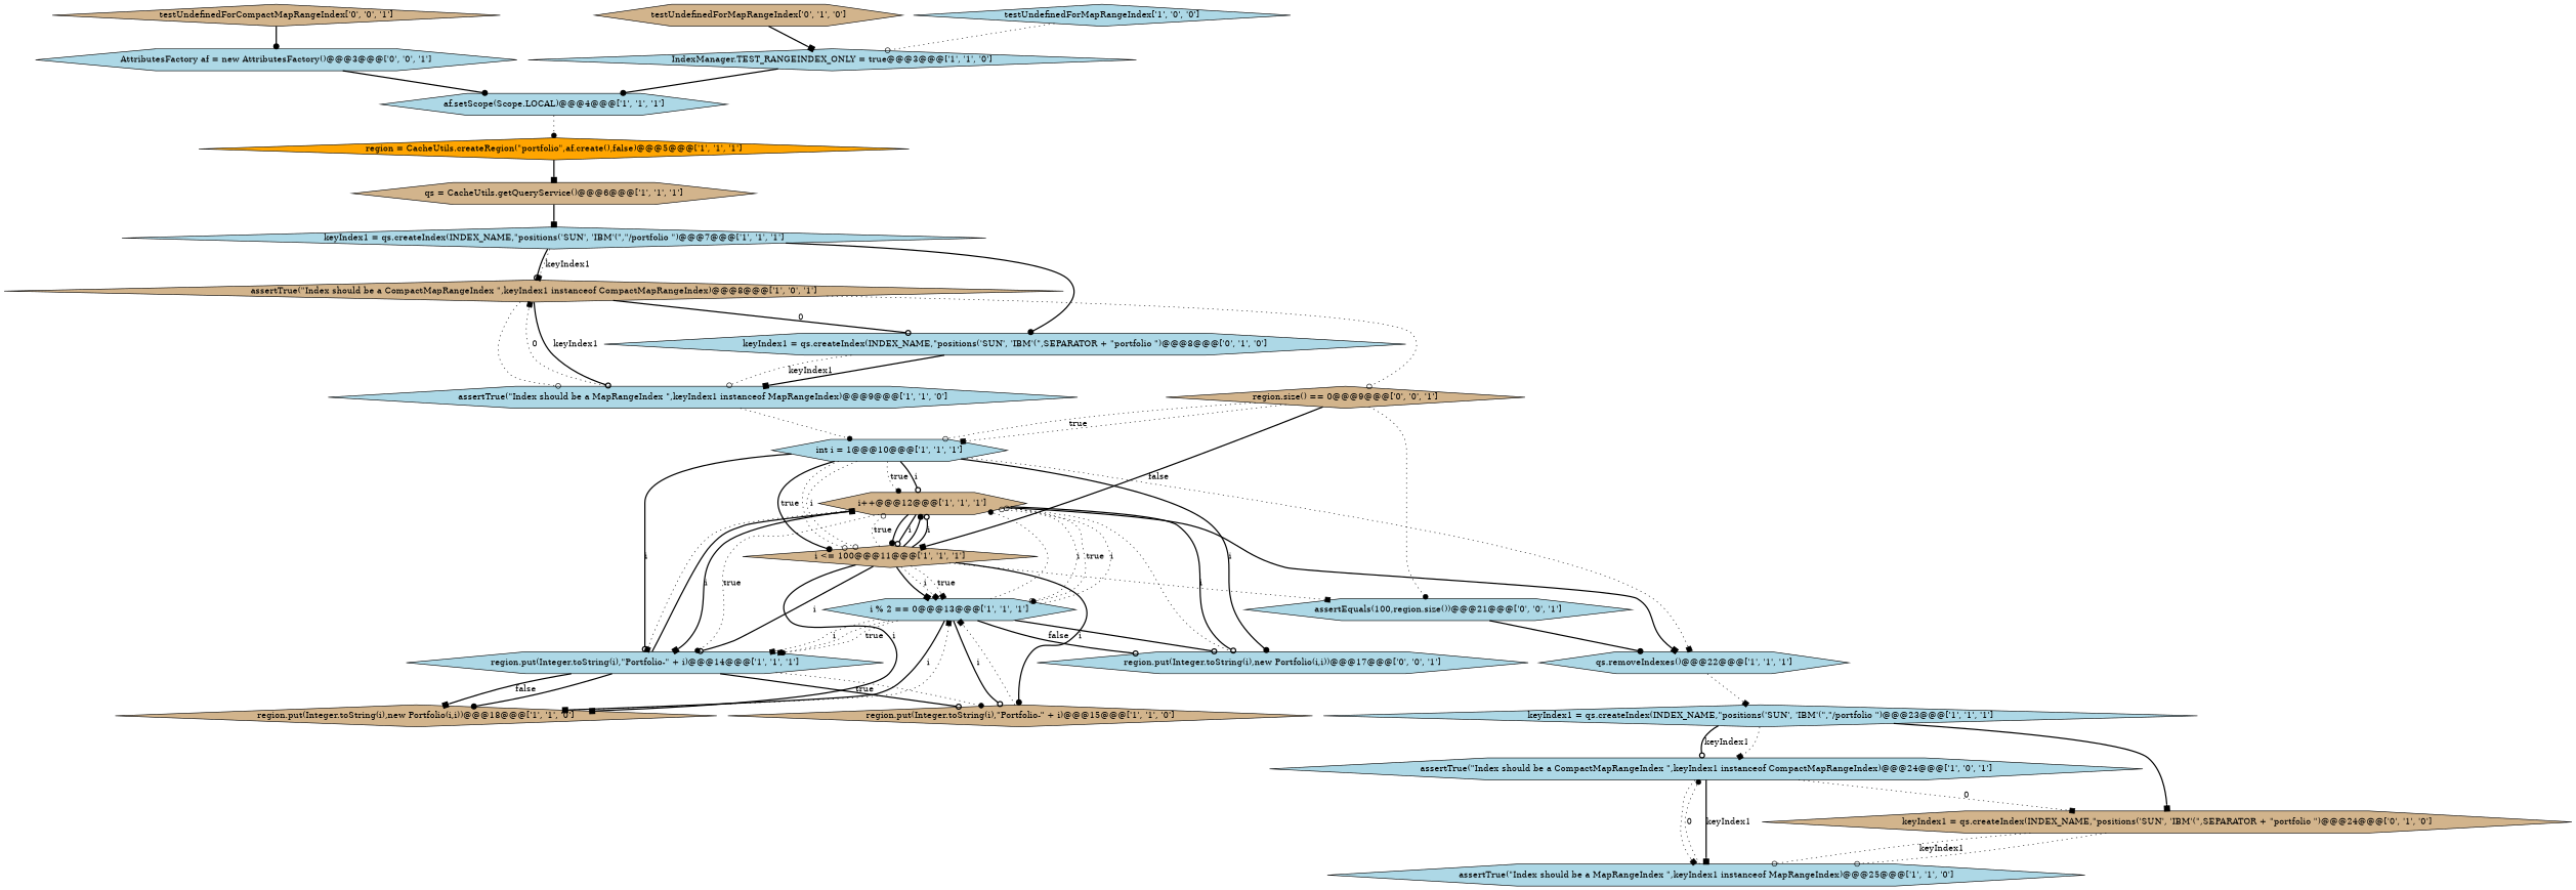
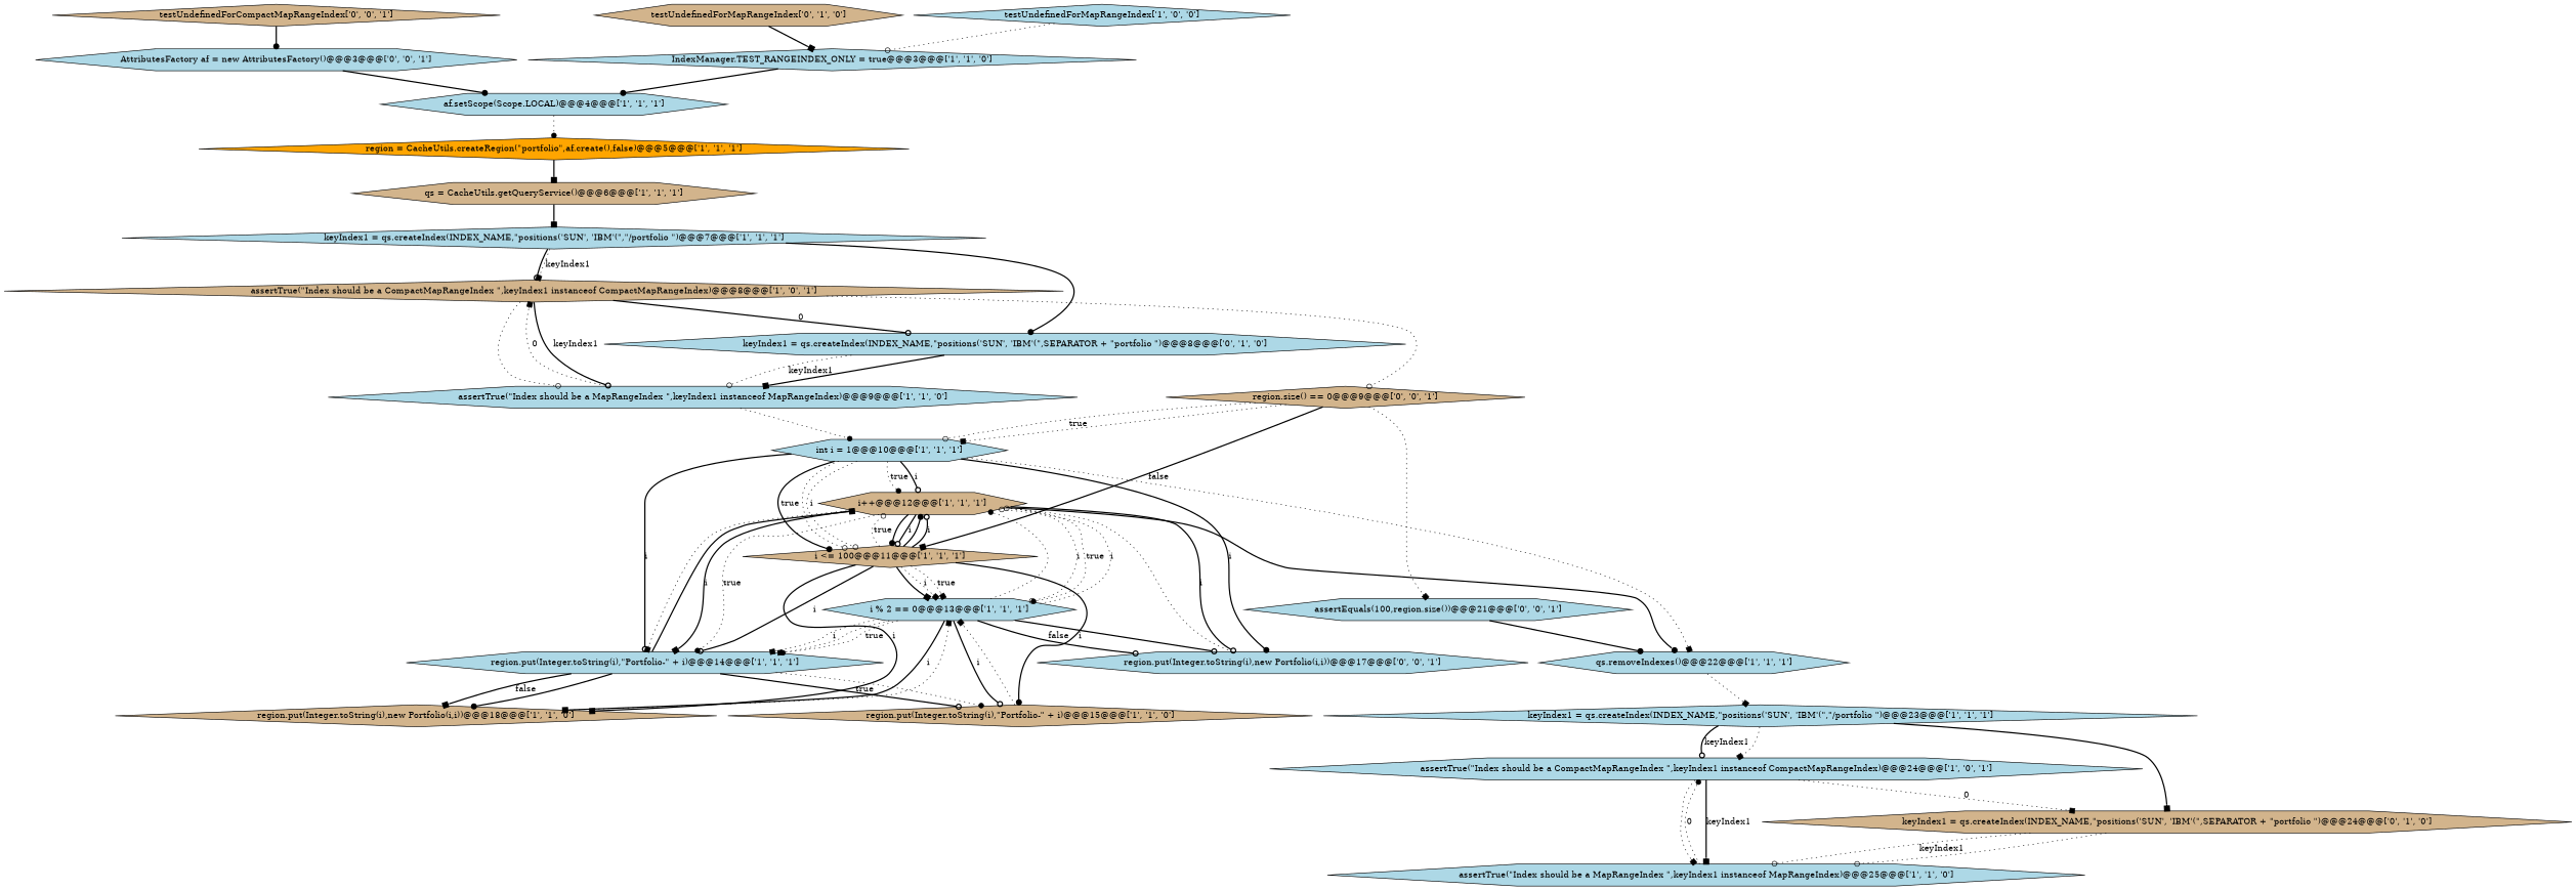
  digraph {
    node [fillcolor=lightblue shape=hexagon style=filled]
    edge [arrowhead=box style=dotted]
    n1 [fillcolor=tan label="i++@@@12@@@['1', '1', '1']"]
    n2 [label="i % 2 == 0@@@13@@@['1', '1', '1']"]
    n3 [fillcolor=tan label="i <= 100@@@11@@@['1', '1', '1']" shape=diamond]
    n4 [label="region.put(Integer.toString(i),new Portfolio(i,i))@@@17@@@['0', '0', '1']"]
    n5 [label="region.put(Integer.toString(i),\"Portfolio-\" + i)@@@14@@@['1', '1', '1']"]
    n6 [label="qs.removeIndexes()@@@22@@@['1', '1', '1']"]
    n7 [fillcolor=tan label="region.put(Integer.toString(i),\"Portfolio-\" + i)@@@15@@@['1', '1', '0']" shape=diamond]
    n8 [fillcolor=tan label="region.put(Integer.toString(i),new Portfolio(i,i))@@@18@@@['1', '1', '0']" shape=diamond]
    n9 [label="assertEquals(100,region.size())@@@21@@@['0', '0', '1']"]
    n10 [label="keyIndex1 = qs.createIndex(INDEX_NAME,\"positions('SUN', 'IBM'(\",\"/portfolio \")@@@23@@@['1', '1', '1']" shape=diamond]
    n11 [fillcolor=tan label="qs = CacheUtils.getQueryService()@@@6@@@['1', '1', '1']"]
    n12 [label="keyIndex1 = qs.createIndex(INDEX_NAME,\"positions('SUN', 'IBM'(\",\"/portfolio \")@@@7@@@['1', '1', '1']" shape=diamond]
    n13 [fillcolor=tan label="assertTrue(\"Index should be a CompactMapRangeIndex \",keyIndex1 instanceof CompactMapRangeIndex)@@@8@@@['1', '0', '1']" shape=diamond]
    n14 [label="keyIndex1 = qs.createIndex(INDEX_NAME,\"positions('SUN', 'IBM'(\",SEPARATOR + \"portfolio \")@@@8@@@['0', '1', '0']"]
    n15 [fillcolor=tan label="region.size() == 0@@@9@@@['0', '0', '1']" shape=diamond]
    n16 [label="int i = 1@@@10@@@['1', '1', '1']"]
    n17 [label="assertTrue(\"Index should be a MapRangeIndex \",keyIndex1 instanceof MapRangeIndex)@@@9@@@['1', '1', '0']"]
    n18 [label="AttributesFactory af = new AttributesFactory()@@@3@@@['0', '0', '1']"]
    n19 [label="af.setScope(Scope.LOCAL)@@@4@@@['1', '1', '1']"]
    n20 [fillcolor=orange label="region = CacheUtils.createRegion(\"portfolio\",af.create(),false)@@@5@@@['1', '1', '1']" shape=diamond]
    n21 [label="testUndefinedForMapRangeIndex['1', '0', '0']" shape=diamond]
    n22 [label="IndexManager.TEST_RANGEINDEX_ONLY = true@@@3@@@['1', '1', '0']" shape=diamond]
    n23 [fillcolor=tan label="testUndefinedForMapRangeIndex['0', '1', '0']"]
    n24 [label="assertTrue(\"Index should be a MapRangeIndex \",keyIndex1 instanceof MapRangeIndex)@@@25@@@['1', '1', '0']"]
    n25 [label="assertTrue(\"Index should be a CompactMapRangeIndex \",keyIndex1 instanceof CompactMapRangeIndex)@@@24@@@['1', '0', '1']"]
    n26 [fillcolor=tan label="keyIndex1 = qs.createIndex(INDEX_NAME,\"positions('SUN', 'IBM'(\",SEPARATOR + \"portfolio \")@@@24@@@['0', '1', '0']"]
    n27 [fillcolor=tan label="testUndefinedForCompactMapRangeIndex['0', '0', '1']" shape=diamond]
    n1 -> n2 [arrowhead=odot label=i]
    n1 -> n2 [arrowhead=dot label=true]
    n1 -> n3 [arrowhead=dot style=bold]
    n1 -> n3 [arrowhead=odot label=i style=bold]
    n1 -> n4 [arrowhead=odot label=i style=bold]
    n1 -> n5 [arrowhead=dot label=true]
    n1 -> n5 [label=i style=bold]
    n1 -> n5
-   n1 -> n6 [style=bold]
+   n1 -> n6 [arrowhead=dot style=bold]
    n2 -> n1 [arrowhead=dot]
    n2 -> n1 [arrowhead=odot label=i]
    n2 -> n4 [arrowhead=odot label=false style=bold]
    n2 -> n4 [arrowhead=odot style=bold]
    n2 -> n5 [label=i]
    n2 -> n5 [arrowhead=dot]
    n2 -> n5 [label=true]
    n2 -> n7 [arrowhead=odot label=i style=bold]
    n2 -> n8 [label=i style=bold]
    n3 -> n1 [arrowhead=dot style=bold]
    n3 -> n1 [arrowhead=odot label=i style=bold]
    n3 -> n1 [arrowhead=odot label=true]
    n3 -> n2 [label=i]
    n3 -> n2 [label=true]
    n3 -> n2 [style=bold]
    n3 -> n5 [arrowhead=odot label=i style=bold]
    n3 -> n7 [arrowhead=dot label=i style=bold]
    n3 -> n8 [label=i style=bold]
-   n3 -> n9
    n4 -> n1 [arrowhead=odot]
    n5 -> n1 [style=bold]
    n5 -> n7 [arrowhead=odot label=true style=bold]
    n5 -> n7 [arrowhead=dot]
    n5 -> n8 [arrowhead=dot style=bold]
    n5 -> n8 [label=false style=bold]
    n6 -> n10
    n7 -> n2
    n8 -> n2
    n9 -> n6 [arrowhead=dot style=bold]
    n10 -> n25
    n10 -> n25 [arrowhead=odot label=keyIndex1 style=bold]
    n10 -> n26 [style=bold]
    n11 -> n12 [style=bold]
    n12 -> n13 [label=keyIndex1]
    n12 -> n13 [arrowhead=odot style=bold]
    n12 -> n14 [arrowhead=dot style=bold]
    n13 -> n14 [arrowhead=odot label=0 style=bold]
    n13 -> n15 [arrowhead=odot]
    n13 -> n17 [arrowhead=odot label=keyIndex1 style=bold]
    n13 -> n17 [arrowhead=odot]
    n14 -> n17 [style=bold]
    n14 -> n17 [arrowhead=odot label=keyIndex1]
    n15 -> n3 [label=false style=bold]
-   n15 -> n9 [arrowhead=dot]
+   n15 -> n9
    n15 -> n16
    n15 -> n16 [arrowhead=odot label=true]
    n16 -> n1 [arrowhead=dot label=true]
    n16 -> n1 [arrowhead=odot label=i style=bold]
    n16 -> n3 [arrowhead=odot label=i]
    n16 -> n3 [arrowhead=odot]
    n16 -> n3 [arrowhead=dot label=true style=bold]
    n16 -> n4 [arrowhead=dot label=i style=bold]
    n16 -> n5 [arrowhead=odot label=i style=bold]
    n16 -> n6
    n17 -> n13 [label=0]
    n17 -> n16 [arrowhead=dot]
    n18 -> n19 [arrowhead=dot style=bold]
    n19 -> n20 [arrowhead=dot]
    n20 -> n11 [style=bold]
    n21 -> n22 [arrowhead=odot]
    n22 -> n19 [arrowhead=dot style=bold]
    n23 -> n22 [style=bold]
    n24 -> n25 [arrowhead=dot label=0]
    n25 -> n24 [label=keyIndex1 style=bold]
    n25 -> n24
    n25 -> n26 [label=0]
    n26 -> n24 [arrowhead=odot]
    n26 -> n24 [arrowhead=odot label=keyIndex1]
    n27 -> n18 [arrowhead=dot style=bold]
  }
